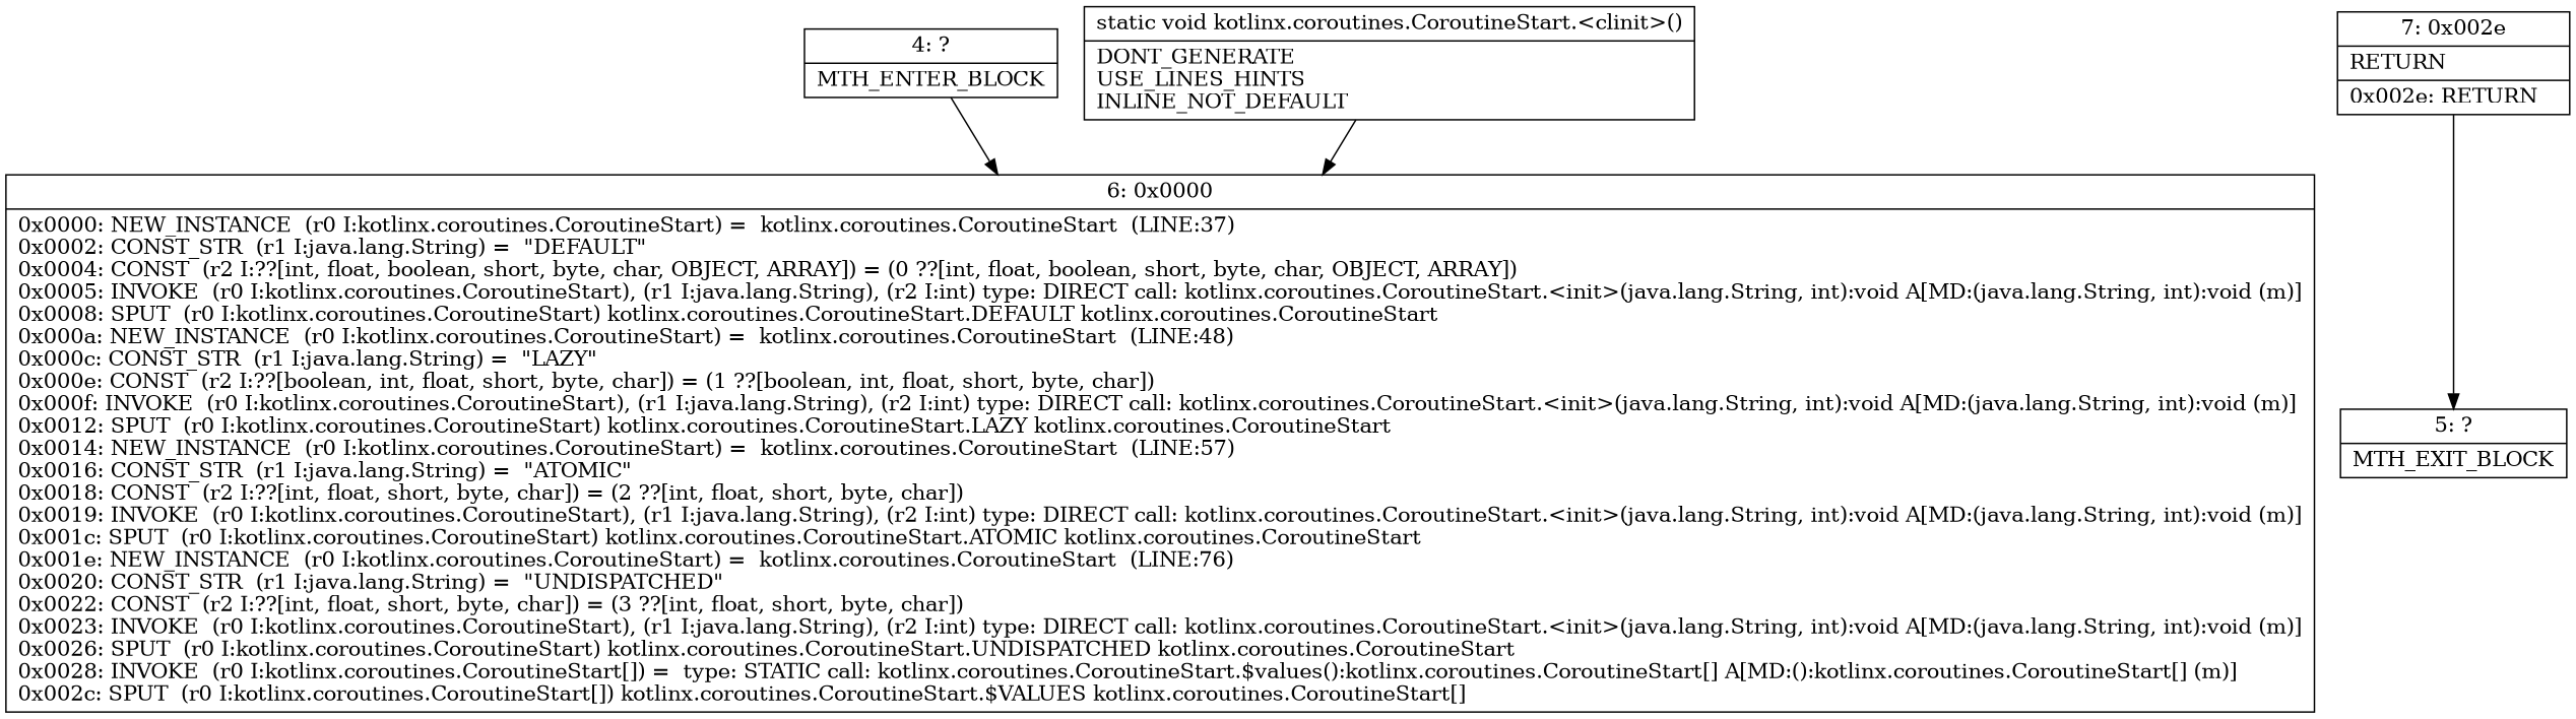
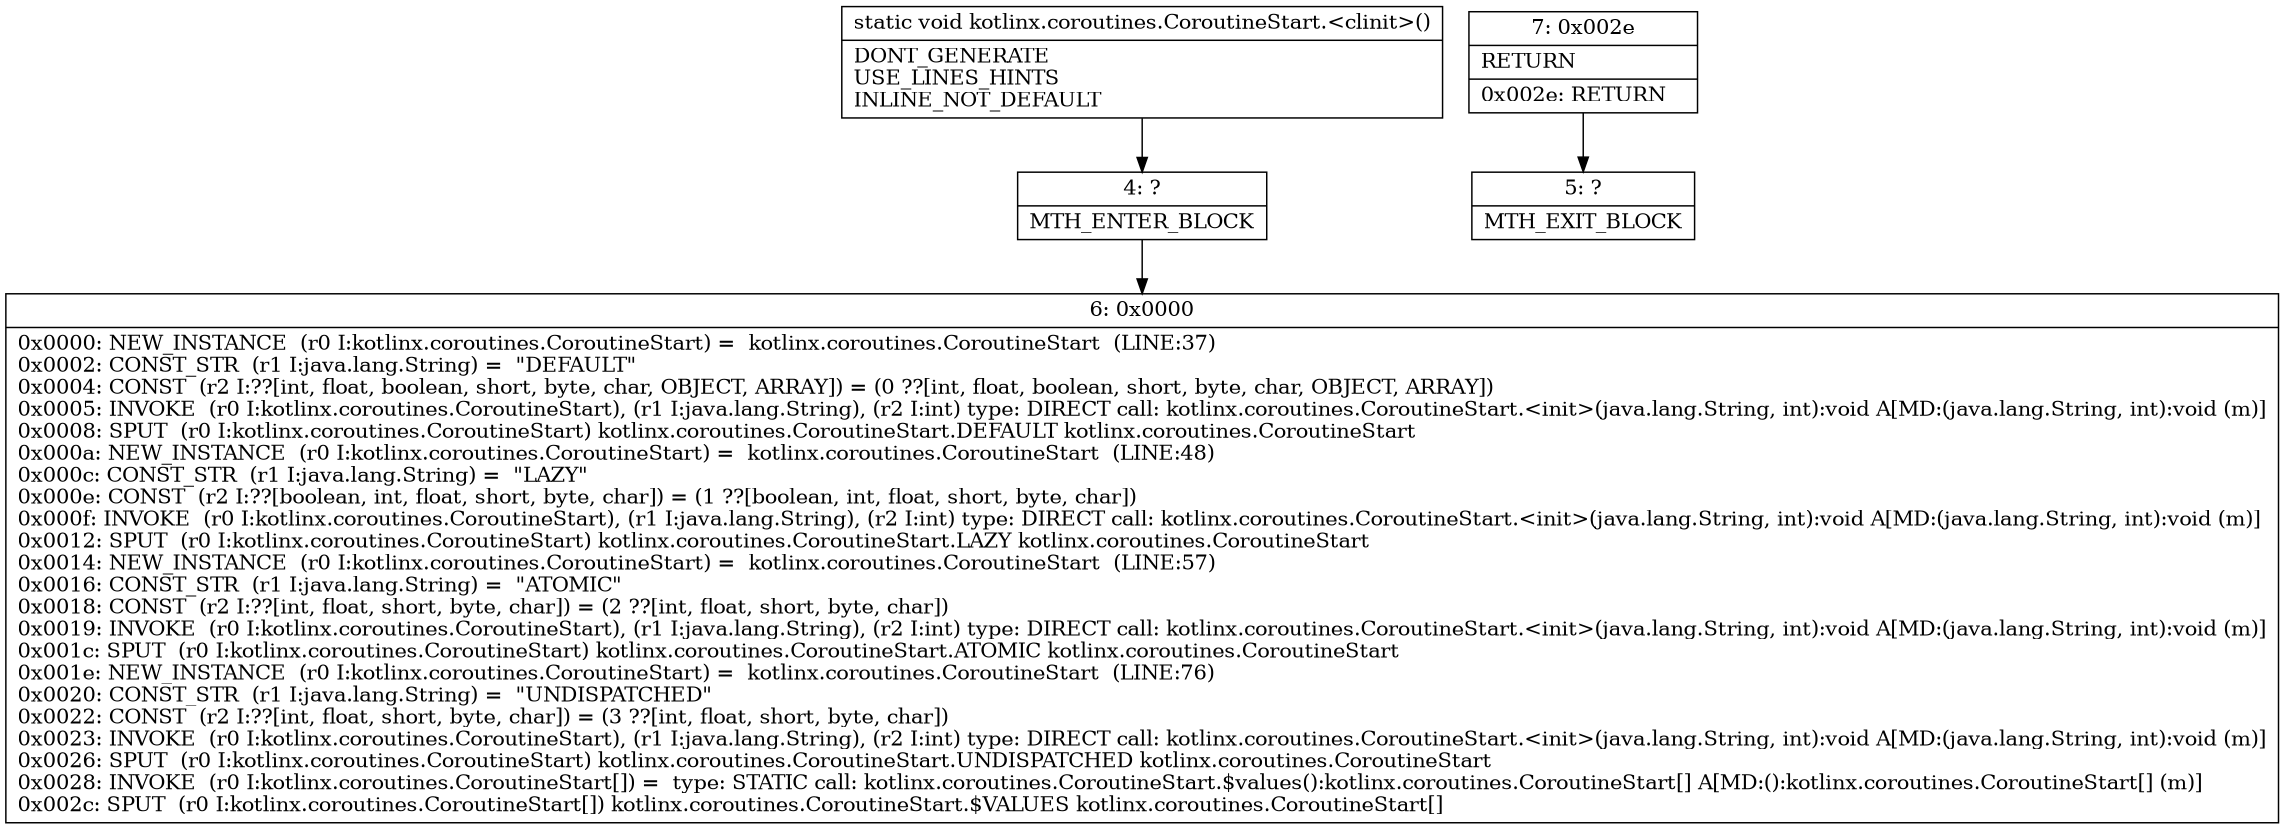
  digraph {
    node [shape=record]
    n1 [label="{4\:\ ?|MTH_ENTER_BLOCK\l}"]
    n2 [label="{6\:\ 0x0000|0x0000: NEW_INSTANCE  (r0 I:kotlinx.coroutines.CoroutineStart) =  kotlinx.coroutines.CoroutineStart  (LINE:37)\l0x0002: CONST_STR  (r1 I:java.lang.String) =  \"DEFAULT\" \l0x0004: CONST  (r2 I:??[int, float, boolean, short, byte, char, OBJECT, ARRAY]) = (0 ??[int, float, boolean, short, byte, char, OBJECT, ARRAY]) \l0x0005: INVOKE  (r0 I:kotlinx.coroutines.CoroutineStart), (r1 I:java.lang.String), (r2 I:int) type: DIRECT call: kotlinx.coroutines.CoroutineStart.\<init\>(java.lang.String, int):void A[MD:(java.lang.String, int):void (m)]\l0x0008: SPUT  (r0 I:kotlinx.coroutines.CoroutineStart) kotlinx.coroutines.CoroutineStart.DEFAULT kotlinx.coroutines.CoroutineStart \l0x000a: NEW_INSTANCE  (r0 I:kotlinx.coroutines.CoroutineStart) =  kotlinx.coroutines.CoroutineStart  (LINE:48)\l0x000c: CONST_STR  (r1 I:java.lang.String) =  \"LAZY\" \l0x000e: CONST  (r2 I:??[boolean, int, float, short, byte, char]) = (1 ??[boolean, int, float, short, byte, char]) \l0x000f: INVOKE  (r0 I:kotlinx.coroutines.CoroutineStart), (r1 I:java.lang.String), (r2 I:int) type: DIRECT call: kotlinx.coroutines.CoroutineStart.\<init\>(java.lang.String, int):void A[MD:(java.lang.String, int):void (m)]\l0x0012: SPUT  (r0 I:kotlinx.coroutines.CoroutineStart) kotlinx.coroutines.CoroutineStart.LAZY kotlinx.coroutines.CoroutineStart \l0x0014: NEW_INSTANCE  (r0 I:kotlinx.coroutines.CoroutineStart) =  kotlinx.coroutines.CoroutineStart  (LINE:57)\l0x0016: CONST_STR  (r1 I:java.lang.String) =  \"ATOMIC\" \l0x0018: CONST  (r2 I:??[int, float, short, byte, char]) = (2 ??[int, float, short, byte, char]) \l0x0019: INVOKE  (r0 I:kotlinx.coroutines.CoroutineStart), (r1 I:java.lang.String), (r2 I:int) type: DIRECT call: kotlinx.coroutines.CoroutineStart.\<init\>(java.lang.String, int):void A[MD:(java.lang.String, int):void (m)]\l0x001c: SPUT  (r0 I:kotlinx.coroutines.CoroutineStart) kotlinx.coroutines.CoroutineStart.ATOMIC kotlinx.coroutines.CoroutineStart \l0x001e: NEW_INSTANCE  (r0 I:kotlinx.coroutines.CoroutineStart) =  kotlinx.coroutines.CoroutineStart  (LINE:76)\l0x0020: CONST_STR  (r1 I:java.lang.String) =  \"UNDISPATCHED\" \l0x0022: CONST  (r2 I:??[int, float, short, byte, char]) = (3 ??[int, float, short, byte, char]) \l0x0023: INVOKE  (r0 I:kotlinx.coroutines.CoroutineStart), (r1 I:java.lang.String), (r2 I:int) type: DIRECT call: kotlinx.coroutines.CoroutineStart.\<init\>(java.lang.String, int):void A[MD:(java.lang.String, int):void (m)]\l0x0026: SPUT  (r0 I:kotlinx.coroutines.CoroutineStart) kotlinx.coroutines.CoroutineStart.UNDISPATCHED kotlinx.coroutines.CoroutineStart \l0x0028: INVOKE  (r0 I:kotlinx.coroutines.CoroutineStart[]) =  type: STATIC call: kotlinx.coroutines.CoroutineStart.$values():kotlinx.coroutines.CoroutineStart[] A[MD:():kotlinx.coroutines.CoroutineStart[] (m)]\l0x002c: SPUT  (r0 I:kotlinx.coroutines.CoroutineStart[]) kotlinx.coroutines.CoroutineStart.$VALUES kotlinx.coroutines.CoroutineStart[] \l}"]
    n3 [label="{7\:\ 0x002e|RETURN\l|0x002e: RETURN   \l}"]
    n4 [label="{5\:\ ?|MTH_EXIT_BLOCK\l}"]
    n5 [label="{static void kotlinx.coroutines.CoroutineStart.\<clinit\>()  | DONT_GENERATE\lUSE_LINES_HINTS\lINLINE_NOT_DEFAULT\l}"]
    n1 -> n2
    n3 -> n4
-   n5 -> n2
+   n5 -> n1
  }
